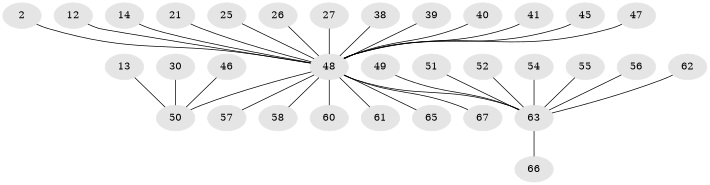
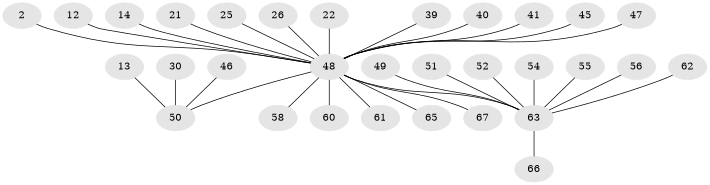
  graph {
    node [color=gray90 style=filled]
    48 [super="+29+44"]
    50 [super="+17+37+11"]
-   57 [super="+53"]
    58 [super="+23"]
    60
    61
    63 [super="+6+59+16+18+36+42+43"]
    65
    67
    n10 [label=2]
    12
    13
    14
    21
    25 [super="+24"]
    26
-   27
+   27 [label=22]
    30
-   38
    39
    40
    41
    45
    46
    47
    66 [super="+64"]
    49
    51
    52
    54
    55
    56
    62
    48 -- 50 [weight=6]
-   48 -- 57
    48 -- 58
    48 -- 60
    48 -- 61
    48 -- 63 [weight=5]
    48 -- 65
    48 -- 67
    63 -- 66
    n10 -- 48
    12 -- 48
    13 -- 50
    14 -- 48
    21 -- 48
    25 -- 48
    26 -- 48
    27 -- 48
    30 -- 50
-   38 -- 48
    39 -- 48
    40 -- 48
    41 -- 48
    45 -- 48
    46 -- 50
    47 -- 48
    49 -- 63
    51 -- 63
    52 -- 63
    54 -- 63
    55 -- 63
    56 -- 63
    62 -- 63
  }
